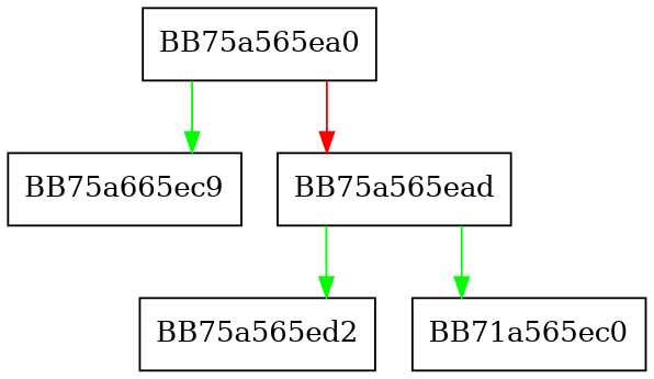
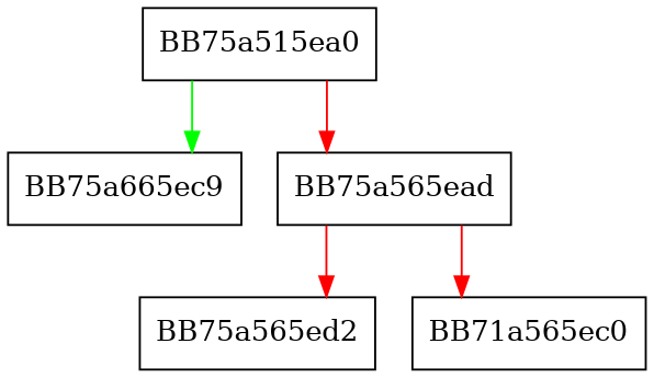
  digraph {
    splines=ortho
    node [shape=box]
    edge [color=green]
    n1 [label=BB75a665ec9]
-   BB75a565ea0
+   BB75a565ea0 [label=BB75a515ea0]
    BB75a565ead
    BB75a565ed2
    n5 [label=BB71a565ec0]
    BB75a565ea0 -> n1
    BB75a565ea0 -> BB75a565ead [color=red]
-   BB75a565ead -> BB75a565ed2
-   BB75a565ead -> n5
+   BB75a565ead -> BB75a565ed2 [color=red]
+   BB75a565ead -> n5 [color=red]
  }
